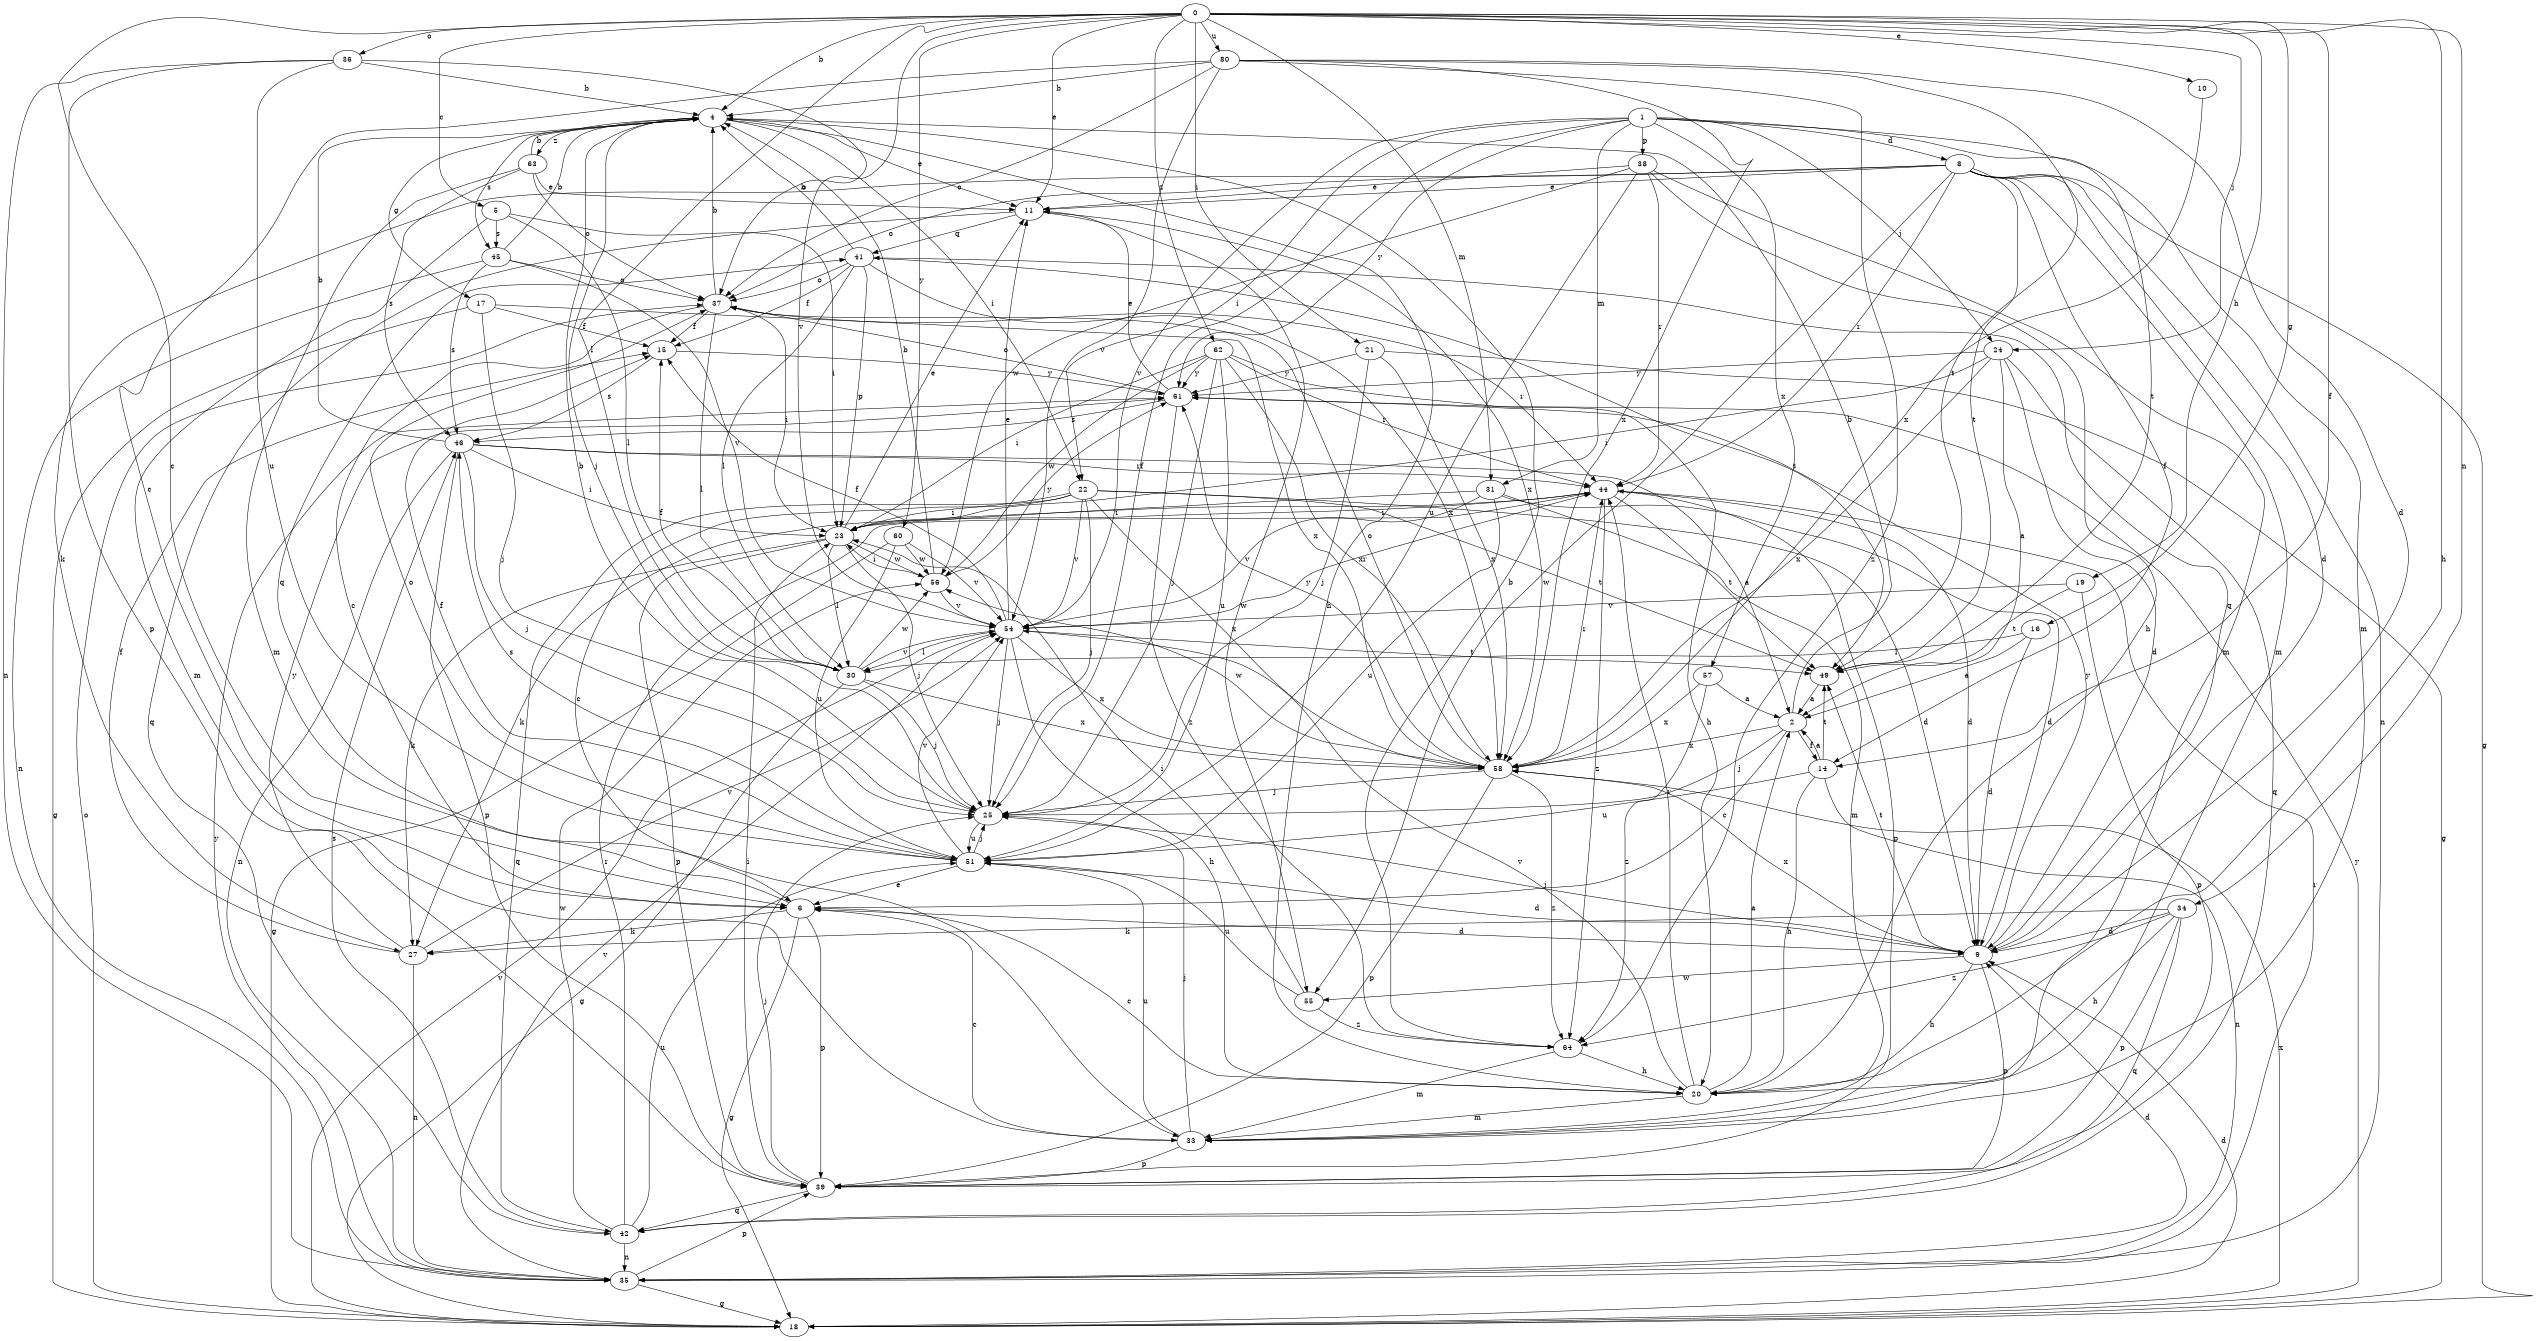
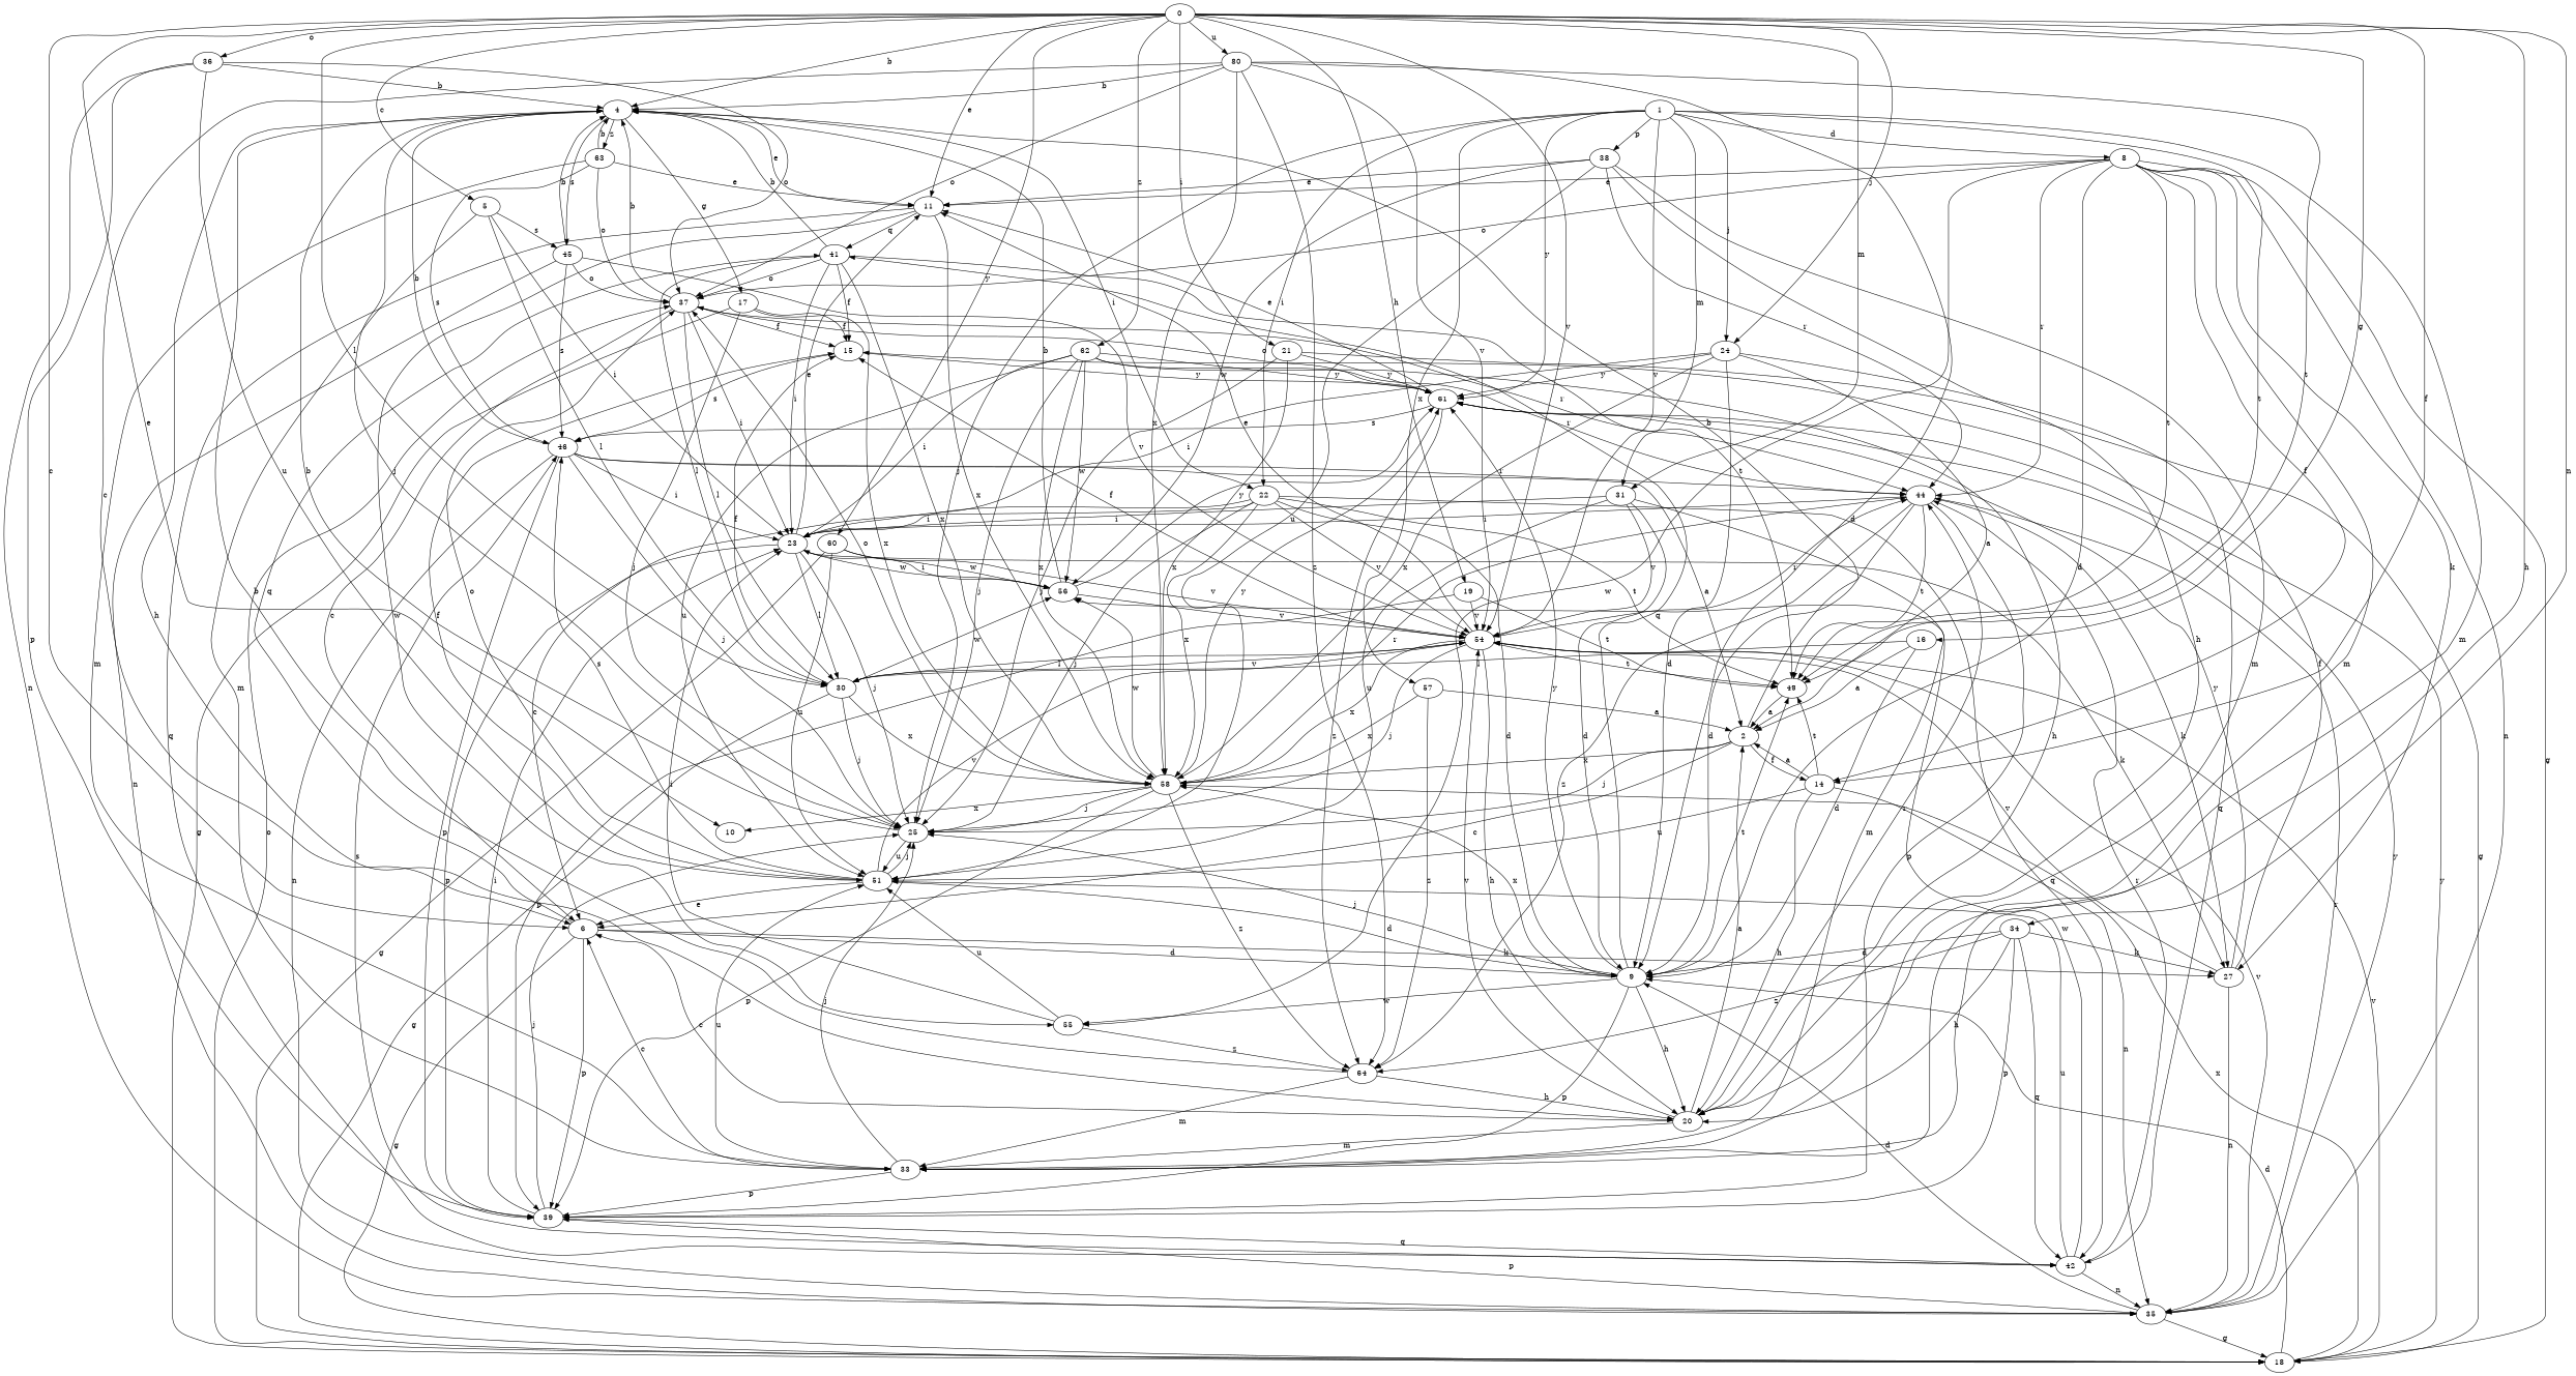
  strict digraph {
    0
    4
    5
    6
    10
    11
    14
    16
    19
    20
    21
    24
    30
    31
    34
    36
    n17 [label=80]
    54
    60
    62
    22
    25
    17
    45
    63
    33
    23
    9
    18
    27
    39
    41
    58
    55
    42
    49
    2
    35
    51
    44
    61
    15
    56
    64
    37
    1
    8
    38
    57
    46
    0 -> 4 [label=b]
    0 -> 5 [label=c]
    0 -> 6 [label=c]
    0 -> 10 [label=e]
    0 -> 11 [label=e]
    0 -> 14 [label=f]
    0 -> 16 [label=g]
    0 -> 19 [label=h]
    0 -> 20 [label=h]
    0 -> 21 [label=i]
    0 -> 24 [label=j]
    0 -> 30 [label=l]
    0 -> 31 [label=m]
    0 -> 34 [label=n]
    0 -> 36 [label=o]
    0 -> n17 [label=u]
    0 -> 54 [label=v]
    0 -> 60 [label=y]
    0 -> 62 [label=z]
    4 -> 11 [label=e]
    4 -> 20 [label=h]
    4 -> 22 [label=i]
    4 -> 25 [label=j]
    4 -> 17 [label=g]
    4 -> 45 [label=s]
    4 -> 63 [label=z]
    5 -> 30 [label=l]
    5 -> 45 [label=s]
    5 -> 33 [label=m]
    5 -> 23 [label=i]
    6 -> 9 [label=d]
    6 -> 18 [label=g]
    6 -> 27 [label=k]
    6 -> 39 [label=p]
    6 -> 41 [label=q]
-   10 -> 58 [label=x]
+   58 -> 10 [label=x]
    11 -> 41 [label=q]
    11 -> 58 [label=x]
    11 -> 55 [label=w]
    11 -> 42 [label=q]
    14 -> 20 [label=h]
    14 -> 49 [label=t]
    14 -> 2 [label=a]
    14 -> 35 [label=n]
    14 -> 51 [label=u]
    16 -> 30 [label=l]
    16 -> 9 [label=d]
    16 -> 2 [label=a]
    19 -> 54 [label=v]
    19 -> 39 [label=p]
    19 -> 49 [label=t]
    20 -> 6 [label=c]
    20 -> 54 [label=v]
    20 -> 33 [label=m]
    20 -> 2 [label=a]
    20 -> 44 [label=r]
    21 -> 25 [label=j]
    21 -> 18 [label=g]
    21 -> 58 [label=x]
    21 -> 61 [label=y]
    24 -> 23 [label=i]
    24 -> 9 [label=d]
    24 -> 58 [label=x]
    24 -> 42 [label=q]
    24 -> 2 [label=a]
    24 -> 61 [label=y]
    30 -> 54 [label=v]
    30 -> 25 [label=j]
    30 -> 18 [label=g]
    30 -> 58 [label=x]
    30 -> 15 [label=f]
    30 -> 56 [label=w]
    31 -> 54 [label=v]
    31 -> 33 [label=m]
    31 -> 23 [label=i]
    31 -> 9 [label=d]
    31 -> 51 [label=u]
    34 -> 20 [label=h]
    34 -> 9 [label=d]
    34 -> 27 [label=k]
    34 -> 39 [label=p]
    34 -> 42 [label=q]
    34 -> 64 [label=z]
    36 -> 4 [label=b]
    36 -> 39 [label=p]
    36 -> 35 [label=n]
    36 -> 51 [label=u]
    36 -> 37 [label=o]
    n17 -> 4 [label=b]
    n17 -> 6 [label=c]
    n17 -> 54 [label=v]
    n17 -> 9 [label=d]
    n17 -> 58 [label=x]
    n17 -> 49 [label=t]
    n17 -> 64 [label=z]
    n17 -> 37 [label=o]
    54 -> 11 [label=e]
    54 -> 20 [label=h]
    54 -> 30 [label=l]
    54 -> 25 [label=j]
    54 -> 58 [label=x]
    54 -> 49 [label=t]
    54 -> 44 [label=r]
    54 -> 15 [label=f]
    60 -> 54 [label=v]
    60 -> 18 [label=g]
    60 -> 51 [label=u]
    60 -> 56 [label=w]
    62 -> 20 [label=h]
    62 -> 25 [label=j]
    62 -> 23 [label=i]
    62 -> 58 [label=x]
    62 -> 51 [label=u]
    62 -> 44 [label=r]
    62 -> 61 [label=y]
    62 -> 56 [label=w]
    22 -> 6 [label=c]
    22 -> 54 [label=v]
    22 -> 25 [label=j]
    22 -> 23 [label=i]
    22 -> 9 [label=d]
    22 -> 58 [label=x]
    22 -> 42 [label=q]
    22 -> 49 [label=t]
    25 -> 4 [label=b]
    25 -> 51 [label=u]
    17 -> 25 [label=j]
    17 -> 18 [label=g]
    17 -> 58 [label=x]
    17 -> 15 [label=f]
    45 -> 4 [label=b]
    45 -> 54 [label=v]
    45 -> 35 [label=n]
    45 -> 37 [label=o]
    45 -> 46 [label=s]
    63 -> 4 [label=b]
    63 -> 11 [label=e]
    63 -> 33 [label=m]
    63 -> 37 [label=o]
    63 -> 46 [label=s]
    33 -> 6 [label=c]
    33 -> 25 [label=j]
    33 -> 39 [label=p]
    33 -> 51 [label=u]
    23 -> 11 [label=e]
    23 -> 30 [label=l]
    23 -> 25 [label=j]
    23 -> 27 [label=k]
    23 -> 39 [label=p]
    23 -> 56 [label=w]
    9 -> 20 [label=h]
    9 -> 25 [label=j]
    9 -> 39 [label=p]
    9 -> 41 [label=q]
    9 -> 58 [label=x]
    9 -> 55 [label=w]
    9 -> 49 [label=t]
    9 -> 61 [label=y]
    18 -> 54 [label=v]
    18 -> 9 [label=d]
    18 -> 58 [label=x]
    18 -> 61 [label=y]
    18 -> 37 [label=o]
    27 -> 54 [label=v]
    27 -> 35 [label=n]
    27 -> 61 [label=y]
    27 -> 15 [label=f]
    39 -> 25 [label=j]
    39 -> 23 [label=i]
    39 -> 42 [label=q]
    41 -> 4 [label=b]
    41 -> 30 [label=l]
-   41 -> 23 [label=p]
+   41 -> 23 [label=i]
    41 -> 58 [label=x]
    41 -> 49 [label=t]
    41 -> 15 [label=f]
    41 -> 37 [label=o]
    58 -> 25 [label=j]
    58 -> 39 [label=p]
    58 -> 44 [label=r]
    58 -> 61 [label=y]
    58 -> 56 [label=w]
    58 -> 64 [label=z]
    58 -> 37 [label=o]
    55 -> 23 [label=i]
    55 -> 51 [label=u]
    55 -> 64 [label=z]
    42 -> 35 [label=n]
    42 -> 51 [label=u]
    42 -> 44 [label=r]
    42 -> 56 [label=w]
    42 -> 46 [label=s]
    49 -> 2 [label=a]
    2 -> 4 [label=b]
    2 -> 6 [label=c]
    2 -> 14 [label=f]
    2 -> 25 [label=j]
    2 -> 58 [label=x]
    35 -> 54 [label=v]
    35 -> 9 [label=d]
    35 -> 18 [label=g]
    35 -> 39 [label=p]
    35 -> 44 [label=r]
    35 -> 61 [label=y]
    51 -> 6 [label=e]
    51 -> 54 [label=v]
    51 -> 25 [label=j]
    51 -> 9 [label=d]
    51 -> 15 [label=f]
    51 -> 37 [label=o]
    51 -> 46 [label=s]
    44 -> 23 [label=i]
    44 -> 9 [label=d]
    44 -> 27 [label=k]
    44 -> 39 [label=p]
    44 -> 49 [label=t]
    44 -> 64 [label=z]
    61 -> 11 [label=e]
    61 -> 64 [label=z]
    61 -> 37 [label=o]
    61 -> 46 [label=s]
    15 -> 61 [label=y]
    15 -> 46 [label=s]
    56 -> 4 [label=b]
    56 -> 54 [label=v]
    56 -> 23 [label=i]
    56 -> 61 [label=y]
    64 -> 4 [label=b]
    64 -> 20 [label=h]
    64 -> 33 [label=m]
    37 -> 4 [label=b]
    37 -> 6 [label=c]
    37 -> 30 [label=l]
    37 -> 23 [label=i]
    37 -> 44 [label=r]
    37 -> 15 [label=f]
    1 -> 24 [label=j]
    1 -> 31 [label=m]
    1 -> 54 [label=v]
    1 -> 22 [label=i]
-   1 -> 25 [label=f]
+   1 -> 25 [label=j]
    1 -> 33 [label=m]
    1 -> 49 [label=t]
    1 -> 61 [label=y]
    1 -> 8 [label=d]
    1 -> 38 [label=p]
    1 -> 57 [label=x]
    8 -> 11 [label=e]
    8 -> 14 [label=f]
    8 -> 33 [label=m]
    8 -> 9 [label=d]
    8 -> 18 [label=g]
    8 -> 27 [label=k]
    8 -> 55 [label=w]
    8 -> 49 [label=t]
    8 -> 35 [label=n]
    8 -> 44 [label=r]
    8 -> 37 [label=o]
    38 -> 11 [label=e]
    38 -> 20 [label=h]
    38 -> 33 [label=m]
    38 -> 51 [label=u]
    38 -> 44 [label=r]
    38 -> 56 [label=w]
    57 -> 58 [label=x]
    57 -> 2 [label=a]
    57 -> 64 [label=z]
    46 -> 4 [label=b]
    46 -> 25 [label=j]
    46 -> 23 [label=i]
    46 -> 39 [label=p]
    46 -> 2 [label=a]
    46 -> 35 [label=n]
    46 -> 44 [label=r]
  }
